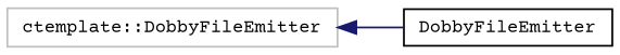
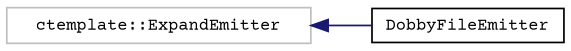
  digraph {
    rankdir=LR
    fontname="Courier Prime"
    node [fillcolor=white fontname="Courier Prime" fontsize=10 shape=record style=filled]
-   n1 [color=grey75 height=0.2 label="ctemplate::DobbyFileEmitter" width=0.4]
+   n1 [color=grey75 height=0.2 label="ctemplate::ExpandEmitter" width=0.4]
    n2 [color=black height=0.2 label=DobbyFileEmitter width=0.4]
    n1 -> n2 [color=midnightblue dir=back fontname="Courier Prime" fontsize=10 labelfontname=Helvetica labelfontsize=10 style=solid]
  }
